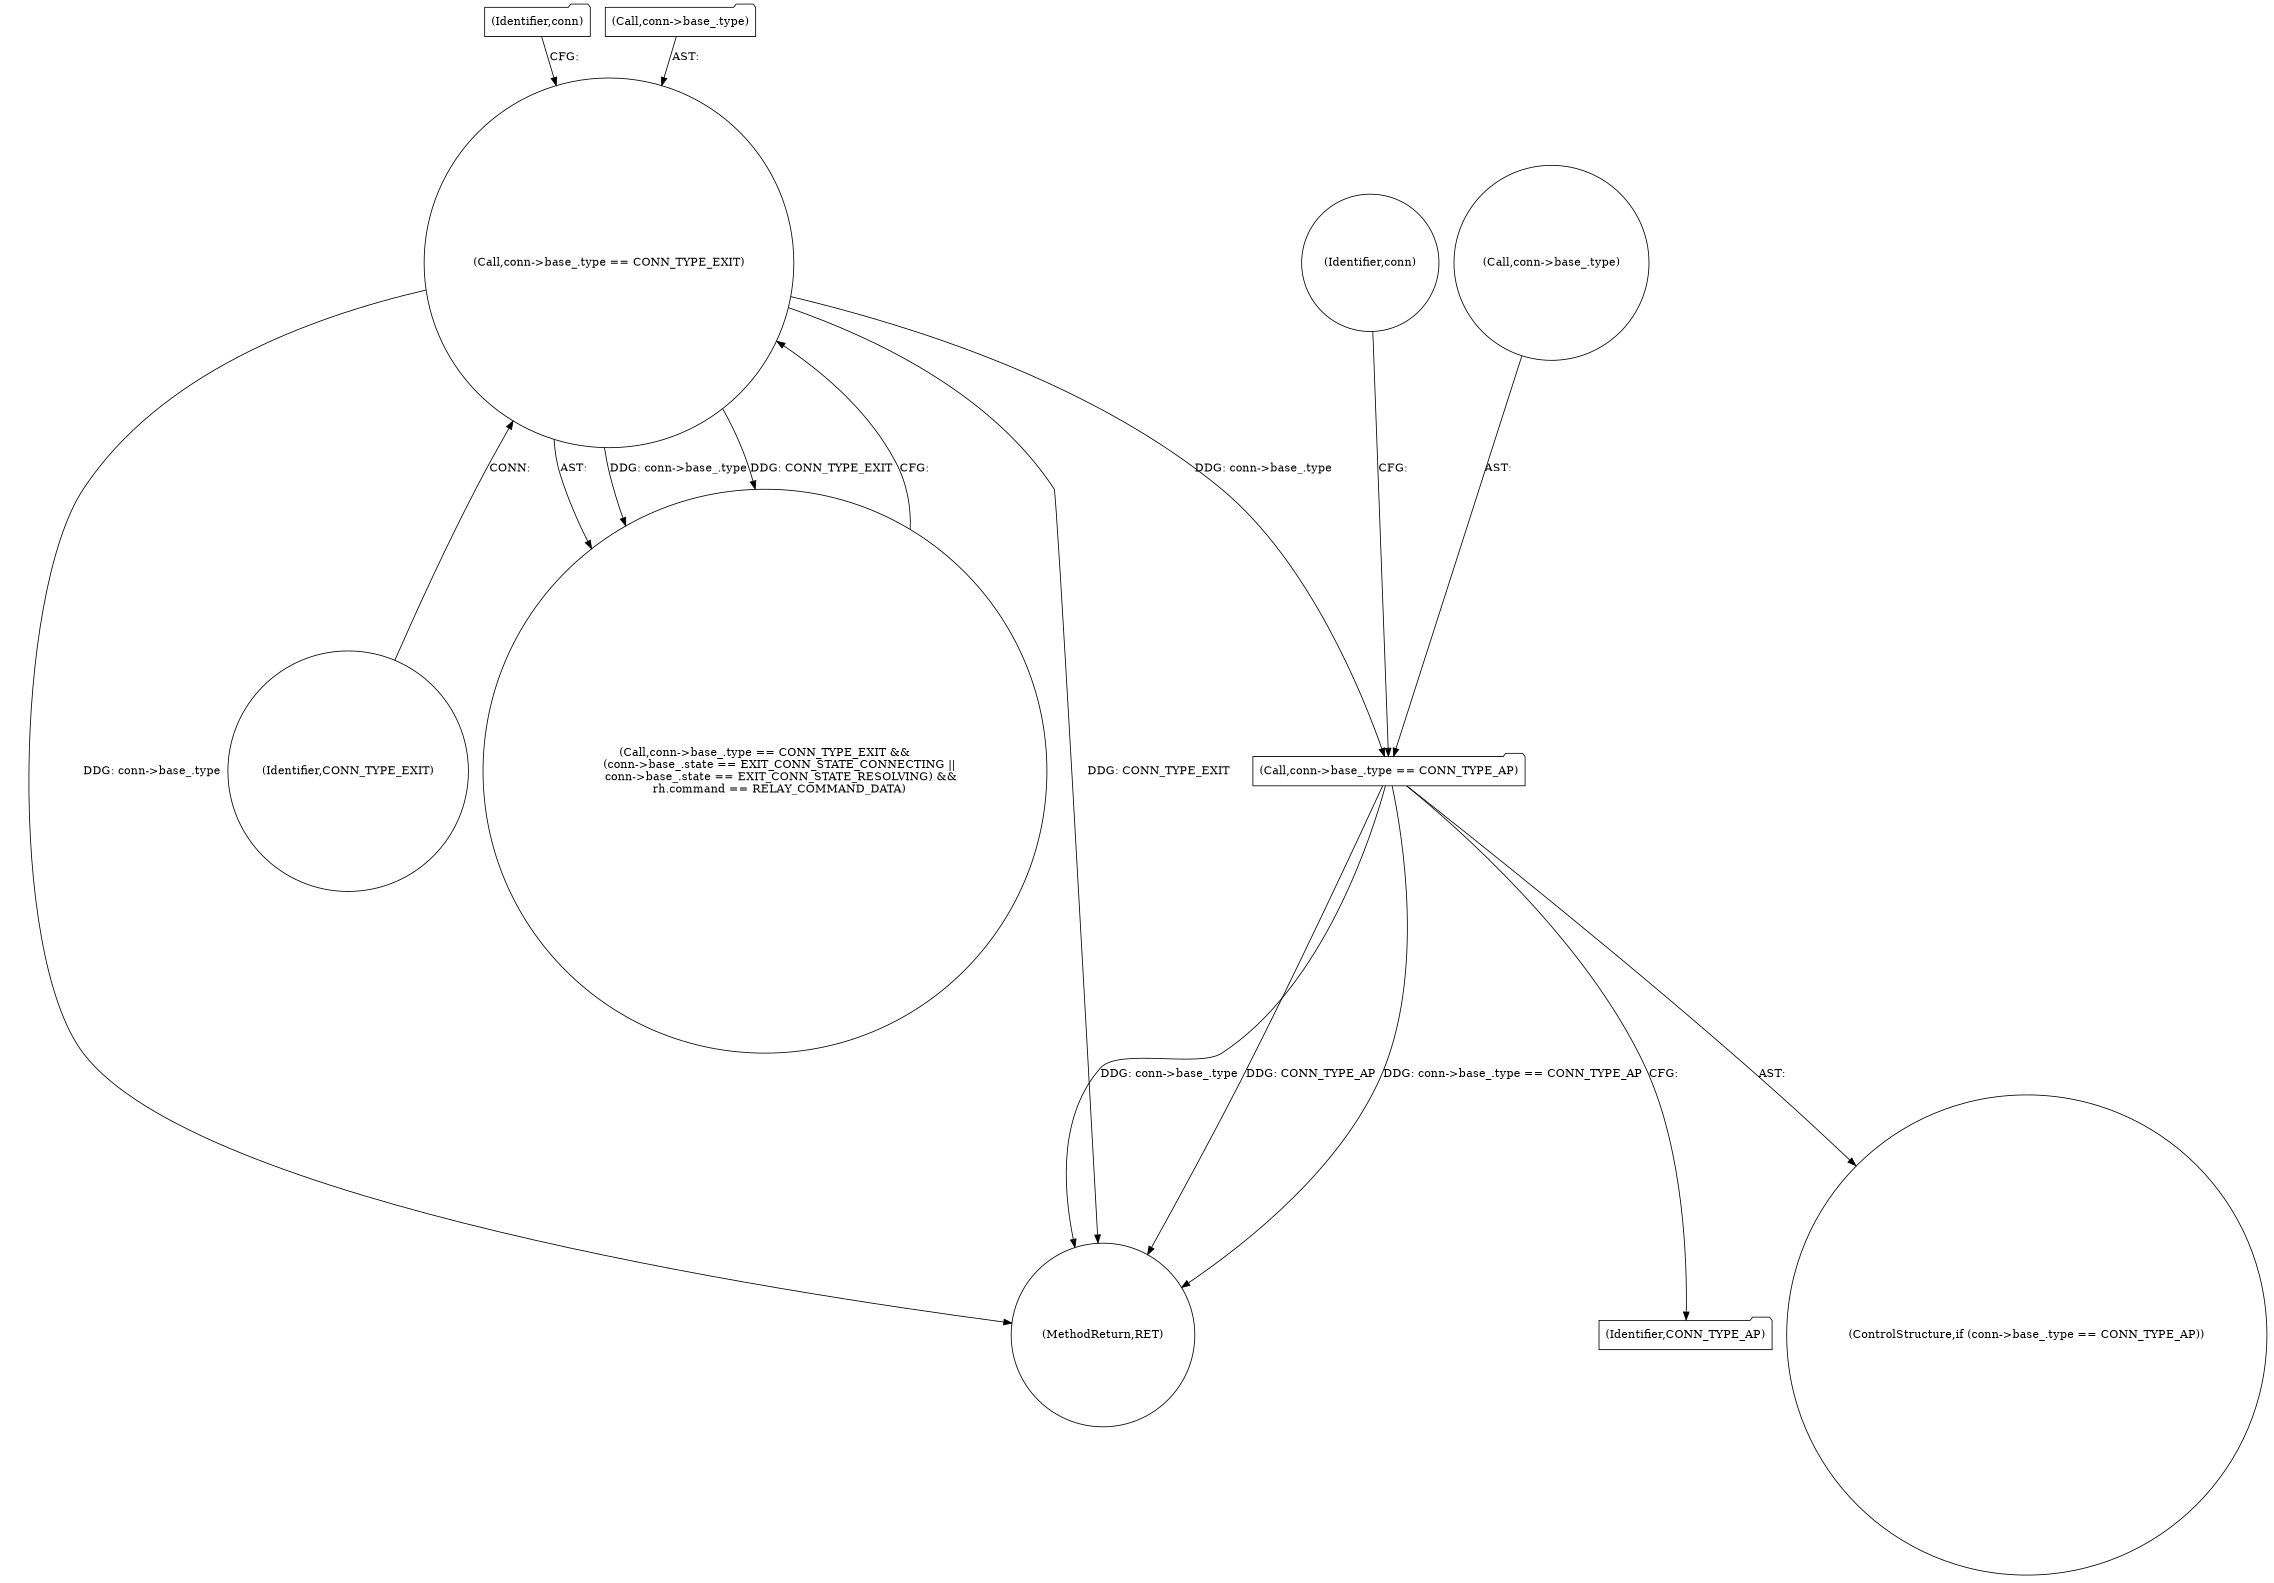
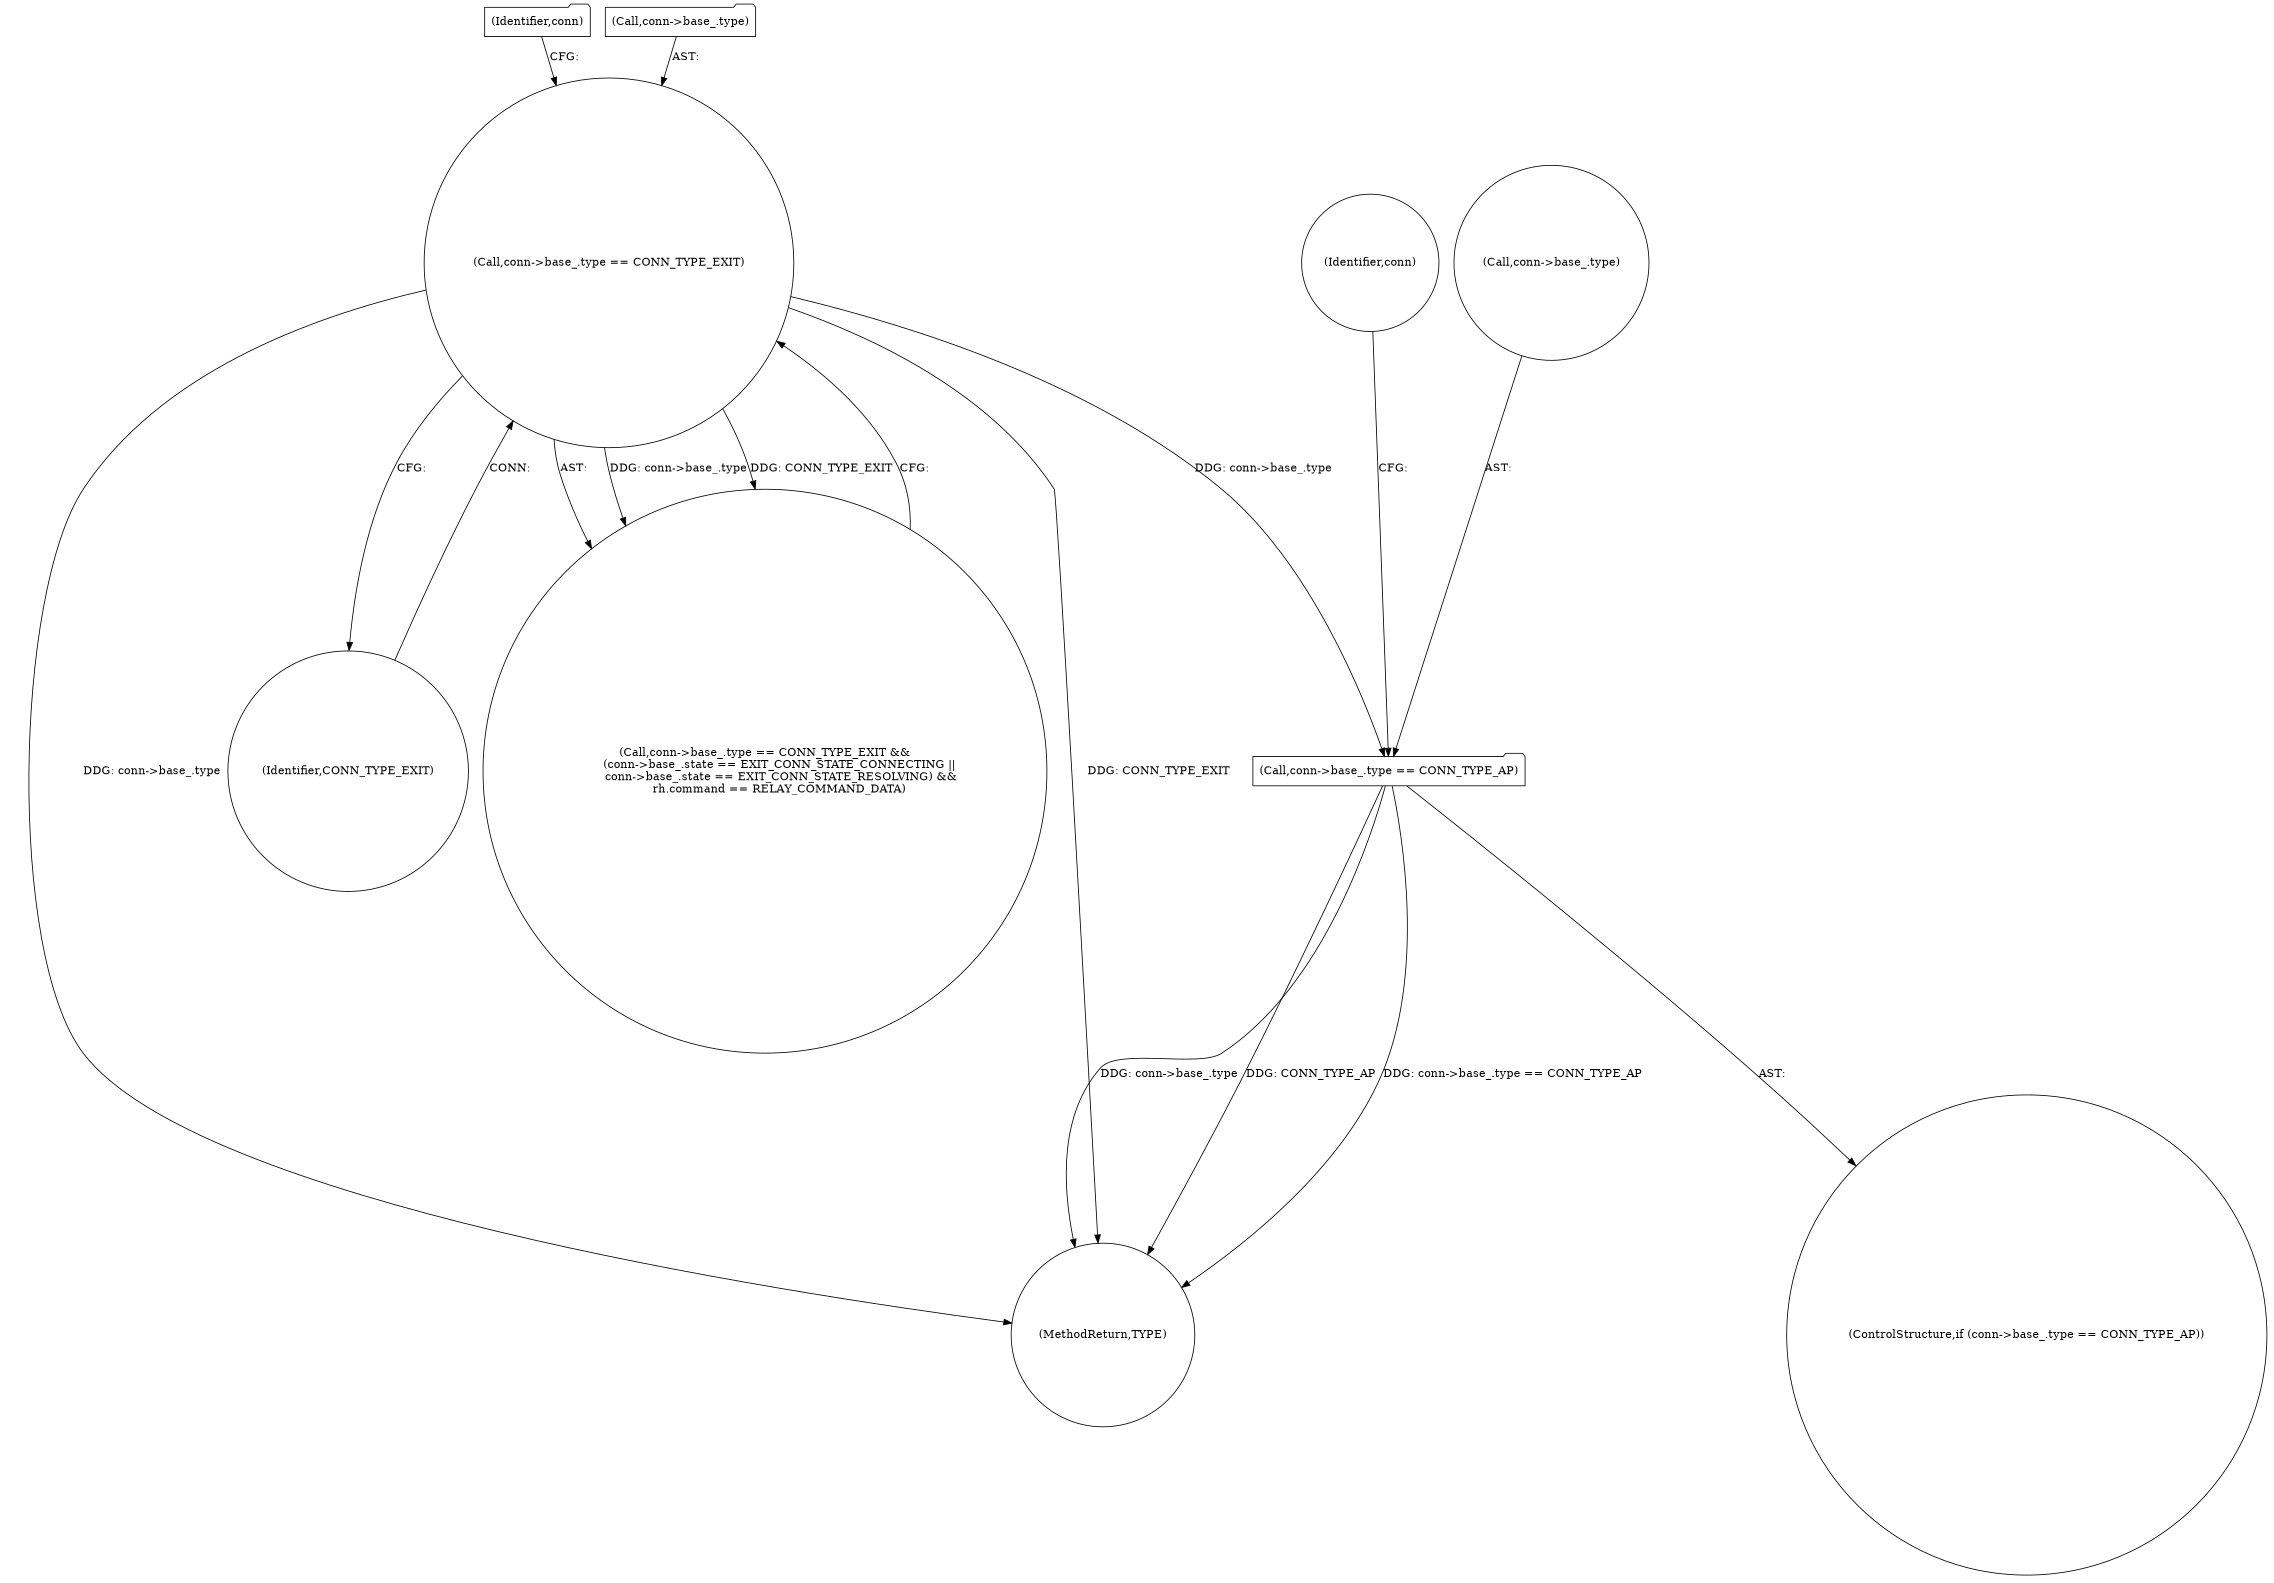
  digraph {
    node [shape=circle]
    n1 [label="(Call,conn->base_.type == CONN_TYPE_AP)" shape=folder]
-   n2 [label="(MethodReturn,RET)"]
-   n3 [label="(Identifier,CONN_TYPE_AP)" shape=folder]
+   n2 [label="(MethodReturn,TYPE)"]
    n4 [label="(ControlStructure,if (conn->base_.type == CONN_TYPE_AP))"]
    n5 [label="(Call,conn->base_.type == CONN_TYPE_EXIT)"]
    n6 [label="(Identifier,CONN_TYPE_EXIT)"]
    n7 [label="(Call,conn->base_.type == CONN_TYPE_EXIT &&\n        (conn->base_.state == EXIT_CONN_STATE_CONNECTING ||\n         conn->base_.state == EXIT_CONN_STATE_RESOLVING) &&\n        rh.command == RELAY_COMMAND_DATA)"]
    n8 [label="(Identifier,conn)"]
    n9 [label="(Identifier,conn)" shape=folder]
    n10 [label="(Call,conn->base_.type)" shape=folder]
    n11 [label="(Call,conn->base_.type)"]
    n1 -> n2 [label="DDG: CONN_TYPE_AP"]
    n1 -> n2 [label="DDG: conn->base_.type == CONN_TYPE_AP"]
    n1 -> n2 [label="DDG: conn->base_.type"]
-   n1 -> n3 [label="CFG: "]
    n1 -> n4 [label="AST: "]
    n5 -> n1 [label="DDG: conn->base_.type"]
    n5 -> n2 [label="DDG: CONN_TYPE_EXIT"]
    n5 -> n2 [label="DDG: conn->base_.type"]
+   n5 -> n6 [label="CFG: "]
    n5 -> n7 [label="AST: "]
    n5 -> n7 [label="DDG: conn->base_.type"]
    n5 -> n7 [label="DDG: CONN_TYPE_EXIT"]
    n6 -> n5 [label="CONN: "]
    n7 -> n5 [label="CFG: "]
    n8 -> n1 [label="CFG: "]
    n9 -> n5 [label="CFG: "]
    n10 -> n5 [label="AST: "]
    n11 -> n1 [label="AST: "]
  }
